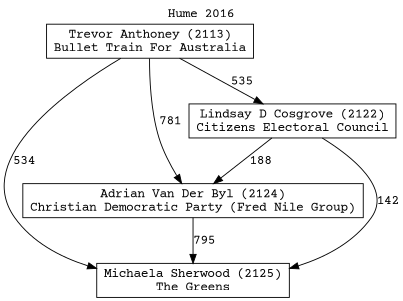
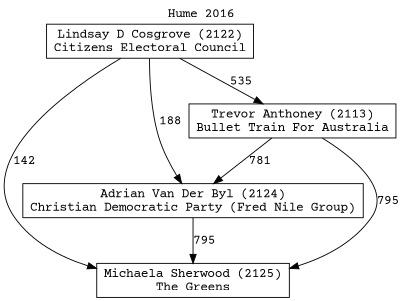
  digraph {
    fontname="Courier Prime"
    label="Hume 2016"
    labelloc=t
    mclimit=10
    node [fontname="Courier Prime" shape=box]
    edge [fontname="Courier Prime"]
    n1 [label="Adrian Van Der Byl (2124)\nChristian Democratic Party (Fred Nile Group)"]
    n2 [label="Michaela Sherwood (2125)\nThe Greens"]
    n3 [label="Trevor Anthoney (2113)\nBullet Train For Australia"]
    n4 [label="Lindsay D Cosgrove (2122)\nCitizens Electoral Council"]
    n1 -> n2 [label=795]
    n3 -> n1 [label=781]
-   n3 -> n2 [label=534]
+   n3 -> n2 [label=795]
    n4 -> n1 [label=188]
    n4 -> n2 [label=142]
-   n3 -> n4 [label=535]
+   n4 -> n3 [label=535]
  }
